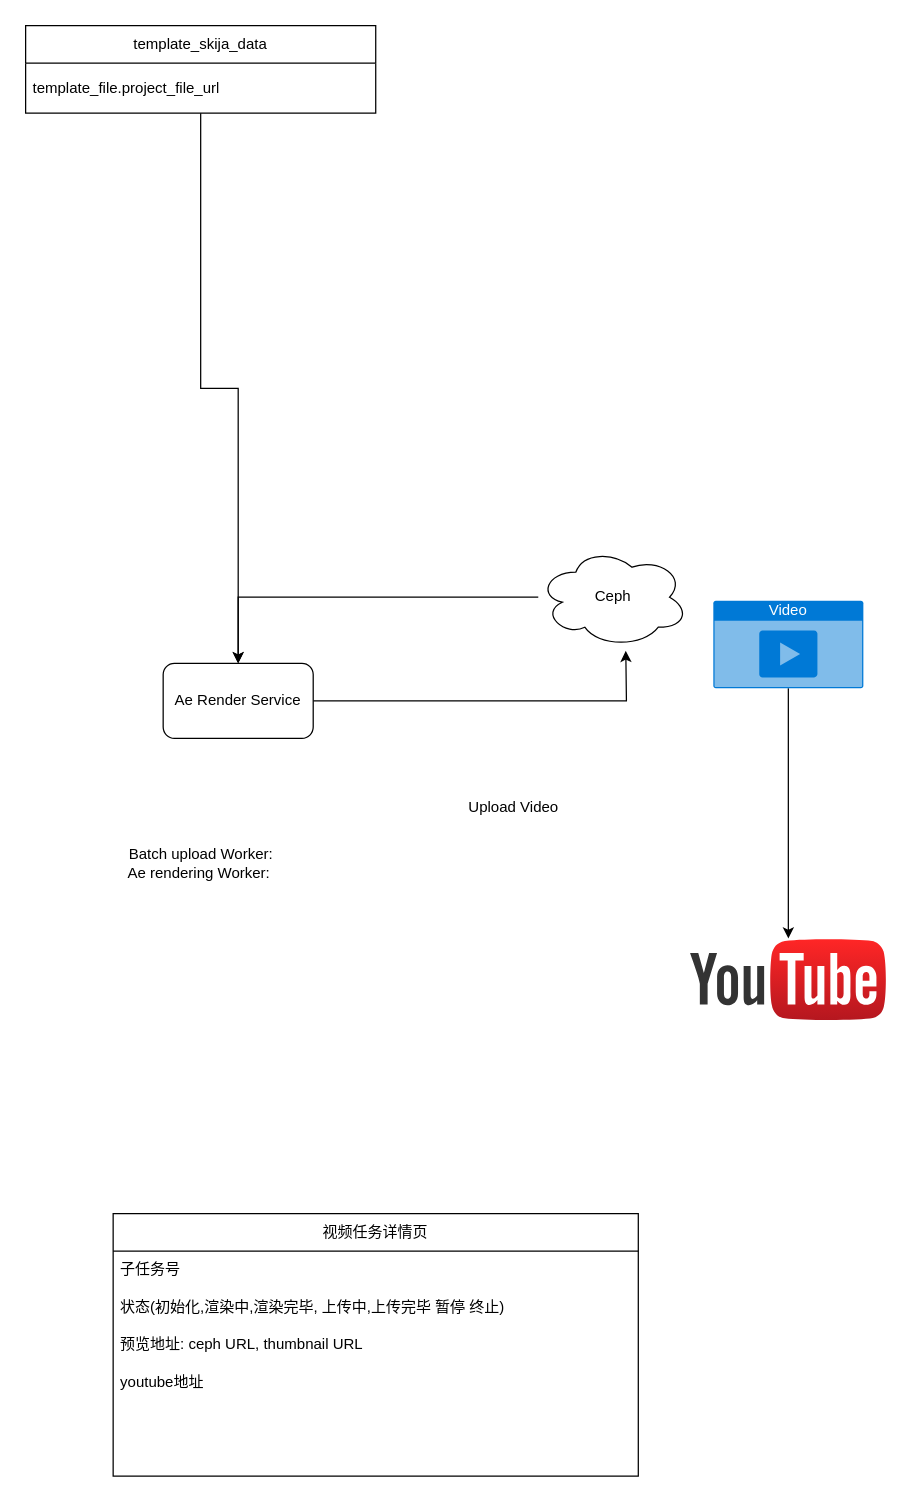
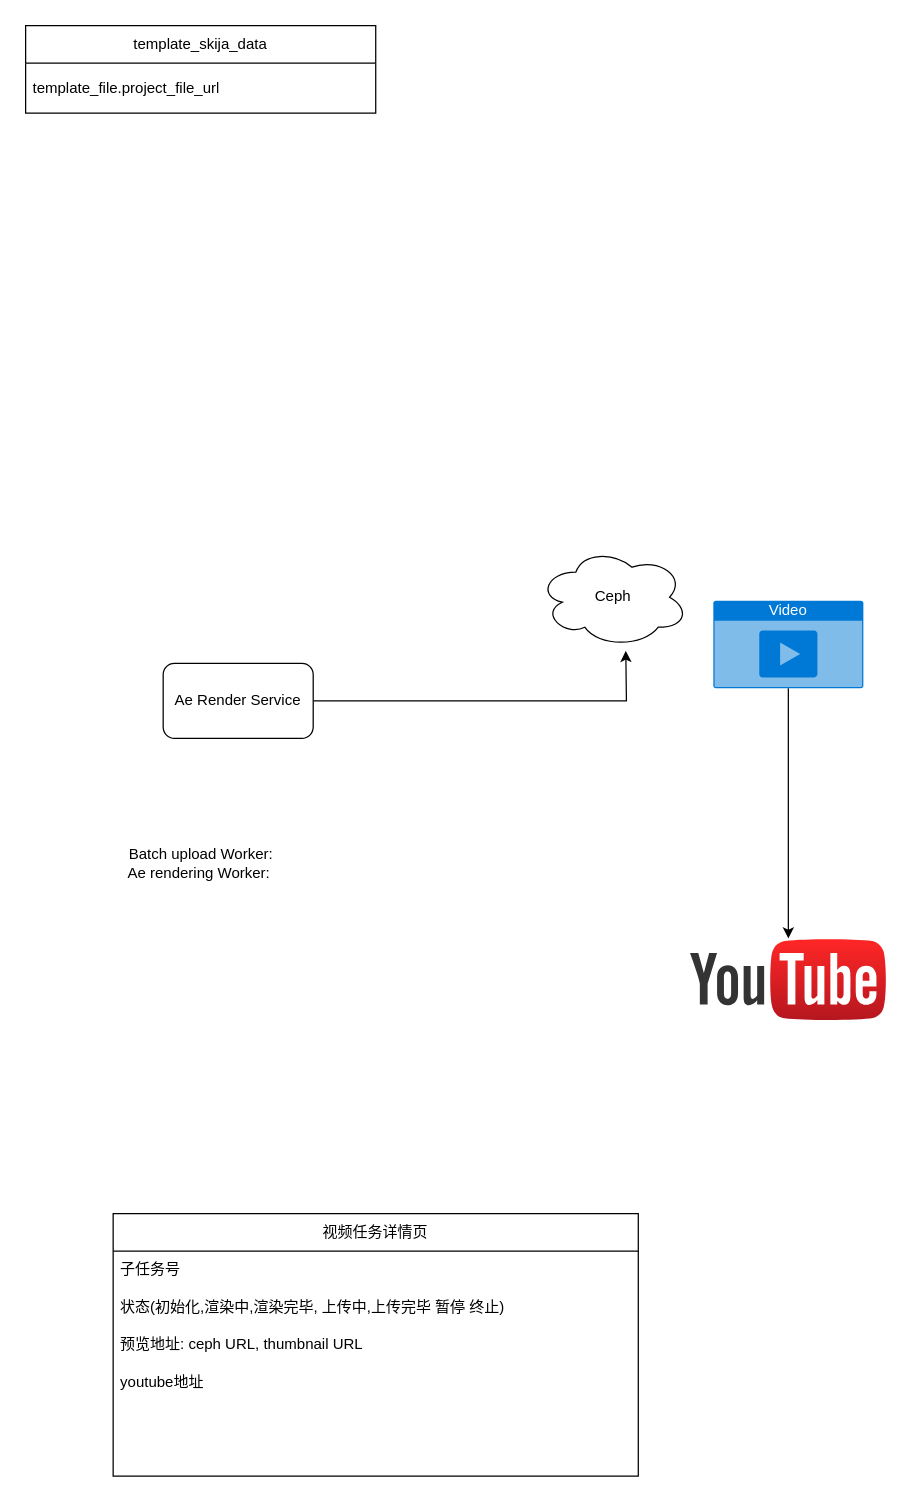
  <mxCell id="0" />
  <mxCell id="1" parent="0" />
- <mxCell id="2" style="edgeStyle=orthogonalEdgeStyle;rounded=0;orthogonalLoop=1;jettySize=auto;html=1;" edge="1" parent="1" source="3" target="6"><mxGeometry relative="1" as="geometry" /></mxCell>
  <mxCell id="3" value="template_skija_data" style="swimlane;fontStyle=0;childLayout=stackLayout;horizontal=1;startSize=30;horizontalStack=0;resizeParent=1;resizeParentMax=0;resizeLast=0;collapsible=1;marginBottom=0;whiteSpace=wrap;html=1;" vertex="1" parent="1"><mxGeometry x="20" y="20" width="280" height="70" as="geometry" /></mxCell>
  <mxCell id="4" value="template_file.project_file_url" style="text;strokeColor=none;fillColor=none;align=left;verticalAlign=middle;spacingLeft=4;spacingRight=4;overflow=hidden;points=[[0,0.5],[1,0.5]];portConstraint=eastwest;rotatable=0;whiteSpace=wrap;html=1;" vertex="1" parent="3"><mxGeometry y="30" width="280" height="40" as="geometry" /></mxCell>
  <mxCell id="5" style="edgeStyle=orthogonalEdgeStyle;rounded=0;orthogonalLoop=1;jettySize=auto;html=1;" edge="1" parent="1" source="6"><mxGeometry relative="1" as="geometry"><mxPoint x="500" y="520" as="targetPoint" /></mxGeometry></mxCell>
  <mxCell id="6" value="Ae Render Service" style="rounded=1;whiteSpace=wrap;html=1;" vertex="1" parent="1"><mxGeometry x="130" y="530" width="120" height="60" as="geometry" /></mxCell>
- <mxCell id="7" style="edgeStyle=orthogonalEdgeStyle;rounded=0;orthogonalLoop=1;jettySize=auto;html=1;" edge="1" parent="1" source="8" target="6"><mxGeometry relative="1" as="geometry" /></mxCell>
  <mxCell id="8" value="Ceph" style="ellipse;shape=cloud;whiteSpace=wrap;html=1;" vertex="1" parent="1"><mxGeometry x="430" y="437.1" width="120" height="80" as="geometry" /></mxCell>
  <mxCell id="9" value="" style="dashed=0;outlineConnect=0;html=1;align=center;labelPosition=center;verticalLabelPosition=bottom;verticalAlign=top;shape=mxgraph.weblogos.youtube;fillColor=#FF2626;gradientColor=#B5171F" vertex="1" parent="1"><mxGeometry x="551.4" y="750" width="157.2" height="65.8" as="geometry" /></mxCell>
  <mxCell id="10" value="" style="shape=image;html=1;verticalAlign=top;verticalLabelPosition=bottom;labelBackgroundColor=#ffffff;imageAspect=0;aspect=fixed;image=https://cdn1.iconfinder.com/data/icons/bootstrap-vol-3/16/file-zip-128.png" vertex="1" parent="1"><mxGeometry x="587.2" y="390" width="60" height="60" as="geometry" /></mxCell>
  <mxCell id="11" style="edgeStyle=orthogonalEdgeStyle;rounded=0;orthogonalLoop=1;jettySize=auto;html=1;exitX=0.5;exitY=1;exitDx=0;exitDy=0;exitPerimeter=0;" edge="1" parent="1" source="12" target="9"><mxGeometry relative="1" as="geometry" /></mxCell>
  <mxCell id="12" value="Video" style="html=1;whiteSpace=wrap;strokeColor=none;fillColor=#0079D6;labelPosition=center;verticalLabelPosition=middle;verticalAlign=top;align=center;fontSize=12;outlineConnect=0;spacingTop=-6;fontColor=#FFFFFF;sketch=0;shape=mxgraph.sitemap.video;" vertex="1" parent="1"><mxGeometry x="570" y="480" width="120" height="70" as="geometry" /></mxCell>
  <mxCell id="13" value="&lt;h1&gt;&lt;br&gt;&lt;/h1&gt;" style="text;html=1;strokeColor=none;fillColor=none;spacing=5;spacingTop=-20;whiteSpace=wrap;overflow=hidden;rounded=0;" vertex="1" parent="1"><mxGeometry x="522.2" y="240" width="190" height="120" as="geometry" /></mxCell>
  <mxCell id="14" value="视频任务详情页" style="swimlane;fontStyle=0;childLayout=stackLayout;horizontal=1;startSize=30;horizontalStack=0;resizeParent=1;resizeParentMax=0;resizeLast=0;collapsible=1;marginBottom=0;whiteSpace=wrap;html=1;" vertex="1" parent="1"><mxGeometry x="90" y="970" width="420" height="210" as="geometry" /></mxCell>
  <mxCell id="15" value="子任务号" style="text;strokeColor=none;fillColor=none;align=left;verticalAlign=middle;spacingLeft=4;spacingRight=4;overflow=hidden;points=[[0,0.5],[1,0.5]];portConstraint=eastwest;rotatable=0;whiteSpace=wrap;html=1;" vertex="1" parent="14"><mxGeometry y="30" width="420" height="30" as="geometry" /></mxCell>
  <mxCell id="16" value="状态(初始化,渲染中,渲染完毕, 上传中,上传完毕 暂停 终止)" style="text;strokeColor=none;fillColor=none;align=left;verticalAlign=middle;spacingLeft=4;spacingRight=4;overflow=hidden;points=[[0,0.5],[1,0.5]];portConstraint=eastwest;rotatable=0;whiteSpace=wrap;html=1;" vertex="1" parent="14"><mxGeometry y="60" width="420" height="30" as="geometry" /></mxCell>
  <mxCell id="17" value="预览地址: ceph URL, thumbnail URL" style="text;strokeColor=none;fillColor=none;align=left;verticalAlign=middle;spacingLeft=4;spacingRight=4;overflow=hidden;points=[[0,0.5],[1,0.5]];portConstraint=eastwest;rotatable=0;whiteSpace=wrap;html=1;" vertex="1" parent="14"><mxGeometry y="90" width="420" height="30" as="geometry" /></mxCell>
  <mxCell id="18" style="text;strokeColor=none;fillColor=none;align=left;verticalAlign=middle;spacingLeft=4;spacingRight=4;overflow=hidden;points=[[0,0.5],[1,0.5]];portConstraint=eastwest;rotatable=0;whiteSpace=wrap;html=1;" vertex="1" parent="14"><mxGeometry y="120" width="420" height="30" as="geometry" /></mxCell>
  <mxCell id="19" style="text;strokeColor=none;fillColor=none;align=left;verticalAlign=middle;spacingLeft=4;spacingRight=4;overflow=hidden;points=[[0,0.5],[1,0.5]];portConstraint=eastwest;rotatable=0;whiteSpace=wrap;html=1;" vertex="1" parent="14"><mxGeometry y="150" width="420" height="30" as="geometry" /></mxCell>
  <mxCell id="20" style="text;strokeColor=none;fillColor=none;align=left;verticalAlign=middle;spacingLeft=4;spacingRight=4;overflow=hidden;points=[[0,0.5],[1,0.5]];portConstraint=eastwest;rotatable=0;whiteSpace=wrap;html=1;" vertex="1" parent="14"><mxGeometry y="180" width="420" height="30" as="geometry" /></mxCell>
  <mxCell id="21" value="youtube地址" style="text;strokeColor=none;fillColor=none;align=left;verticalAlign=middle;spacingLeft=4;spacingRight=4;overflow=hidden;points=[[0,0.5],[1,0.5]];portConstraint=eastwest;rotatable=0;whiteSpace=wrap;html=1;" vertex="1" parent="1"><mxGeometry x="90" y="1090" width="340" height="30" as="geometry" /></mxCell>
- <mxCell id="22" value="Upload Video" style="text;html=1;align=center;verticalAlign=middle;resizable=0;points=[];autosize=1;strokeColor=none;fillColor=none;" vertex="1" parent="1"><mxGeometry x="360" y="630" width="100" height="30" as="geometry" /></mxCell>
  <mxCell id="23" value="Batch upload Worker:&lt;br&gt;Ae rendering Worker:&amp;nbsp;" style="text;html=1;align=center;verticalAlign=middle;resizable=0;points=[];autosize=1;strokeColor=none;fillColor=none;" vertex="1" parent="1"><mxGeometry x="90" y="670" width="140" height="40" as="geometry" /></mxCell>
